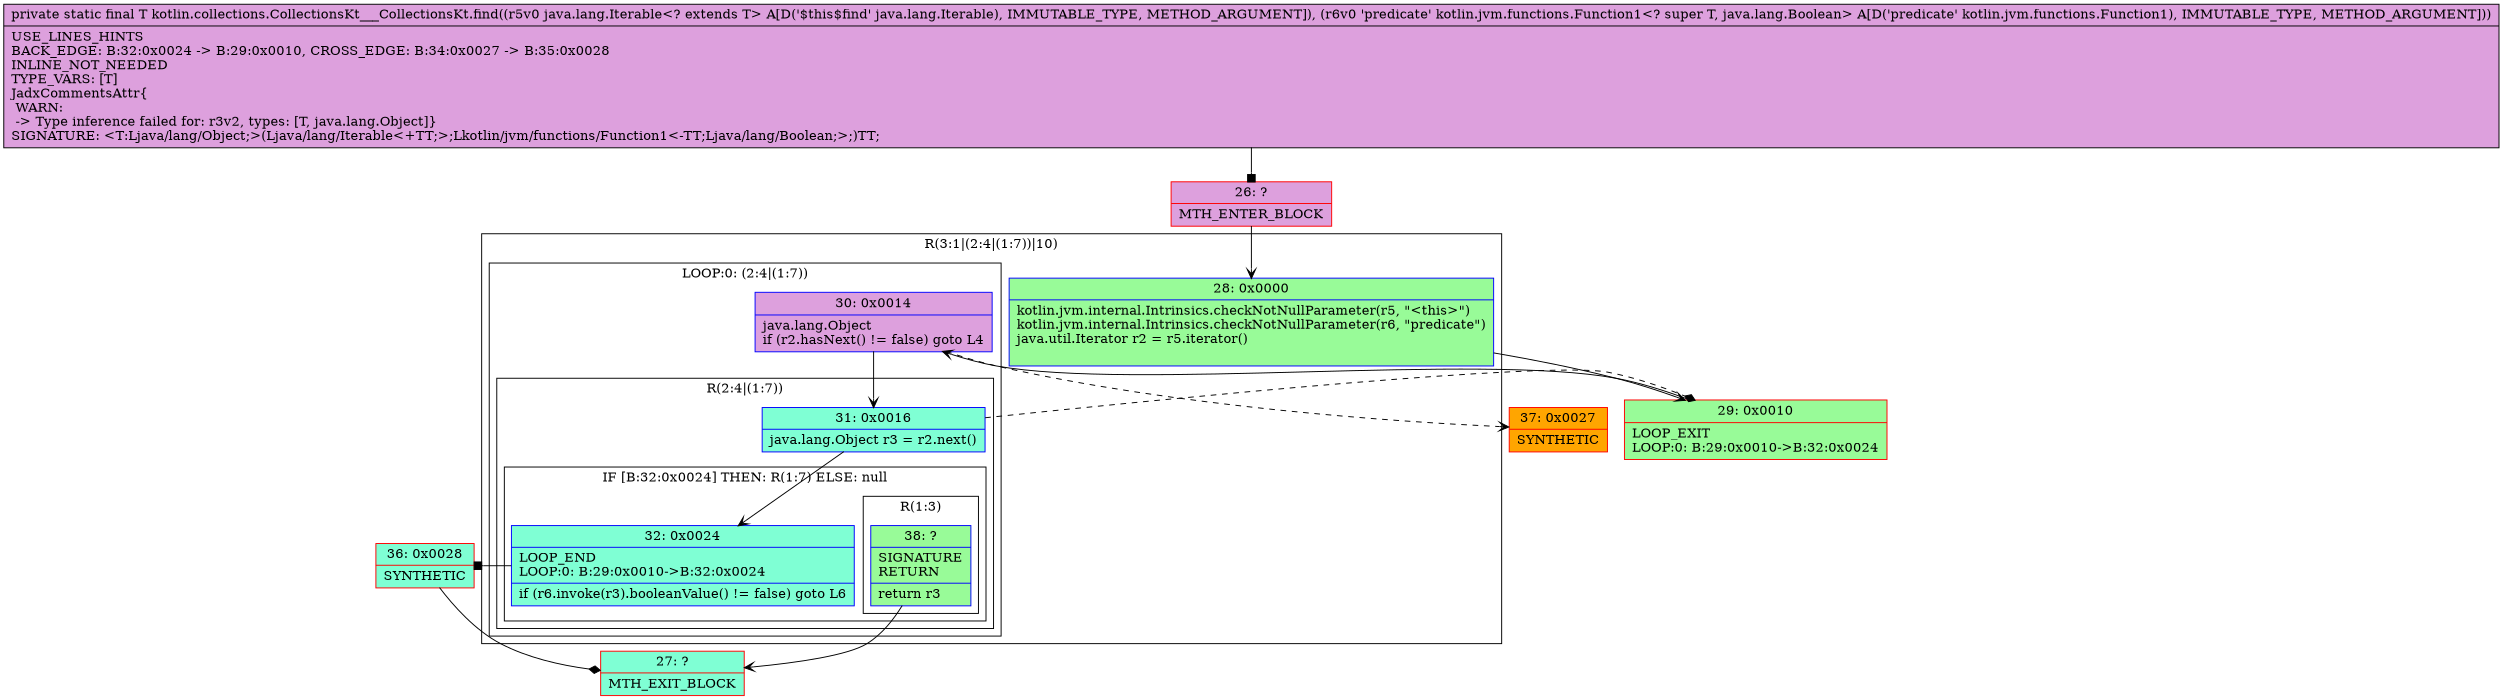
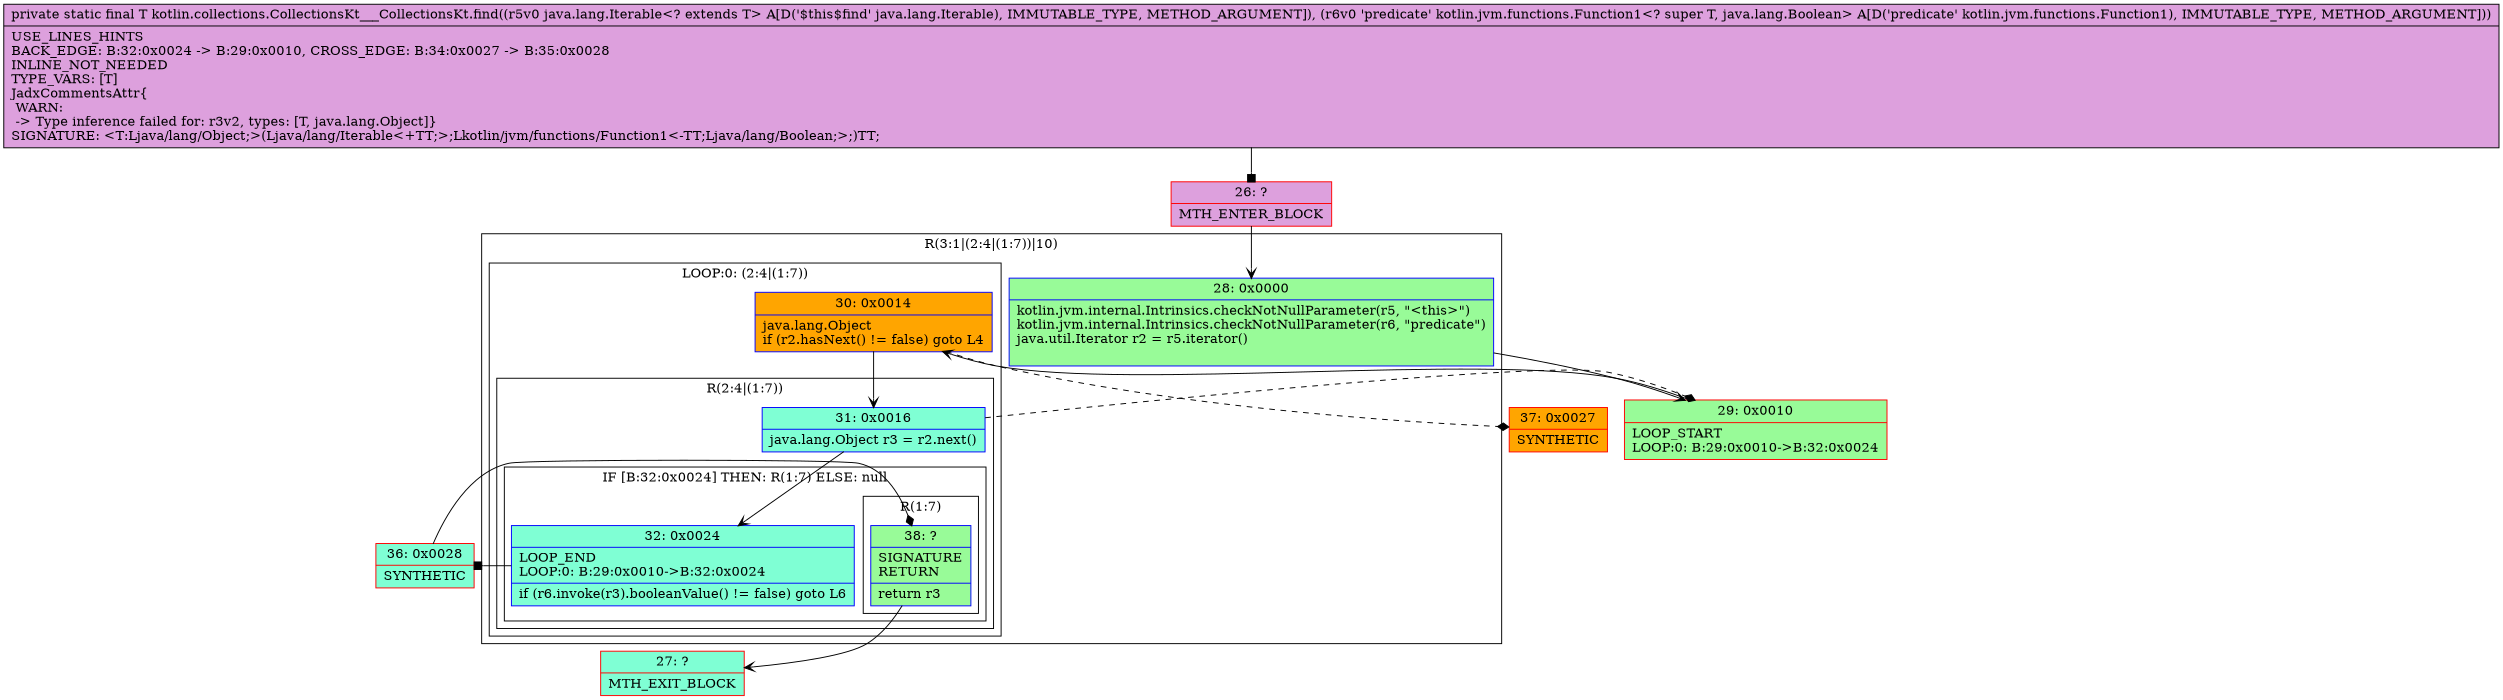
  digraph {
    node [color=blue fillcolor=aquamarine shape=record style=filled]
    edge [arrowhead=vee]
    n1 [fillcolor=palegreen label="{38\:\ ?|SIGNATURE\lRETURN\l|return r3\l}"]
    n2 [label="{32\:\ 0x0024|LOOP_END\lLOOP:0: B:29:0x0010\-\>B:32:0x0024\l|if (r6.invoke(r3).booleanValue() != false) goto L6\l}"]
    n3 [label="{31\:\ 0x0016|java.lang.Object r3 = r2.next()\l}"]
-   n4 [fillcolor=plum label="{30\:\ 0x0014|java.lang.Object \lif (r2.hasNext() != false) goto L4\l}"]
+   n4 [fillcolor=orange label="{30\:\ 0x0014|java.lang.Object \lif (r2.hasNext() != false) goto L4\l}"]
    n5 [fillcolor=palegreen label="{28\:\ 0x0000|kotlin.jvm.internal.Intrinsics.checkNotNullParameter(r5, \"\<this\>\")\lkotlin.jvm.internal.Intrinsics.checkNotNullParameter(r6, \"predicate\")\ljava.util.Iterator r2 = r5.iterator()\l\l}"]
    n6 [color=red label="{27\:\ ?|MTH_EXIT_BLOCK\l}"]
    n7 [color=red label="{36\:\ 0x0028|SYNTHETIC\l}"]
-   n8 [color=red fillcolor=palegreen label="{29\:\ 0x0010|LOOP_EXIT\lLOOP:0: B:29:0x0010\-\>B:32:0x0024\l}"]
+   n8 [color=red fillcolor=palegreen label="{29\:\ 0x0010|LOOP_START\lLOOP:0: B:29:0x0010\-\>B:32:0x0024\l}"]
    n9 [color=red fillcolor=orange label="{37\:\ 0x0027|SYNTHETIC\l}"]
    n10 [color=red fillcolor=plum label="{26\:\ ?|MTH_ENTER_BLOCK\l}"]
    n11 [fillcolor=plum label="{private static final T kotlin.collections.CollectionsKt___CollectionsKt.find((r5v0 java.lang.Iterable\<? extends T\> A[D('$this$find' java.lang.Iterable), IMMUTABLE_TYPE, METHOD_ARGUMENT]), (r6v0 'predicate' kotlin.jvm.functions.Function1\<? super T, java.lang.Boolean\> A[D('predicate' kotlin.jvm.functions.Function1), IMMUTABLE_TYPE, METHOD_ARGUMENT]))  | USE_LINES_HINTS\lBACK_EDGE: B:32:0x0024 \-\> B:29:0x0010, CROSS_EDGE: B:34:0x0027 \-\> B:35:0x0028\lINLINE_NOT_NEEDED\lTYPE_VARS: [T]\lJadxCommentsAttr\{\l WARN: \l \-\> Type inference failed for: r3v2, types: [T, java.lang.Object]\}\lSIGNATURE: \<T:Ljava\/lang\/Object;\>(Ljava\/lang\/Iterable\<+TT;\>;Lkotlin\/jvm\/functions\/Function1\<\-TT;Ljava\/lang\/Boolean;\>;)TT;\l}" color=""]
    subgraph cluster_1 {
      label="R(3:1|(2:4|(1:7))|10)"
      n5
      subgraph cluster_2 {
        label="LOOP:0: (2:4|(1:7))"
        n4
        subgraph cluster_3 {
          label="R(2:4|(1:7))"
          n3
          subgraph cluster_4 {
            label="IF [B:32:0x0024] THEN: R(1:7) ELSE: null"
            n2
            subgraph cluster_5 {
-             label="R(1:3)"
+             label="R(1:7)"
              n1
            }
          }
        }
      }
    }
    n1 -> n6
    n2 -> n7 [arrowhead=box]
    n3 -> n2
    n3 -> n8 [arrowhead=diamond style=dashed]
    n4 -> n3
-   n4 -> n9 [style=dashed]
+   n4 -> n9 [arrowhead=diamond style=dashed]
    n5 -> n8
-   n7 -> n6 [arrowhead=diamond]
+   n7 -> n1 [arrowhead=diamond]
    n8 -> n4
    n10 -> n5
    n11 -> n10 [arrowhead=box]
  }
